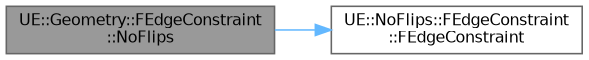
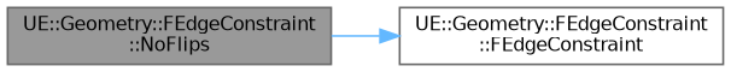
  digraph {
    rankdir=LR
    node [fontname=Helvetica fontsize=10 shape=box style=filled]
    n1 [color=gray40 fillcolor=grey60 fontcolor=black height=0.2 label="UE::Geometry::FEdgeConstraint\l::NoFlips" width=0.4]
-   n2 [color=grey40 fillcolor=white height=0.2 label="UE::NoFlips::FEdgeConstraint\l::FEdgeConstraint" width=0.4]
+   n2 [color=grey40 fillcolor=white height=0.2 label="UE::Geometry::FEdgeConstraint\l::FEdgeConstraint" width=0.4]
    n1 -> n2 [color=steelblue1 fontname=Helvetica fontsize=10 labelfontname=Helvetica labelfontsize=10 style=solid]
  }
